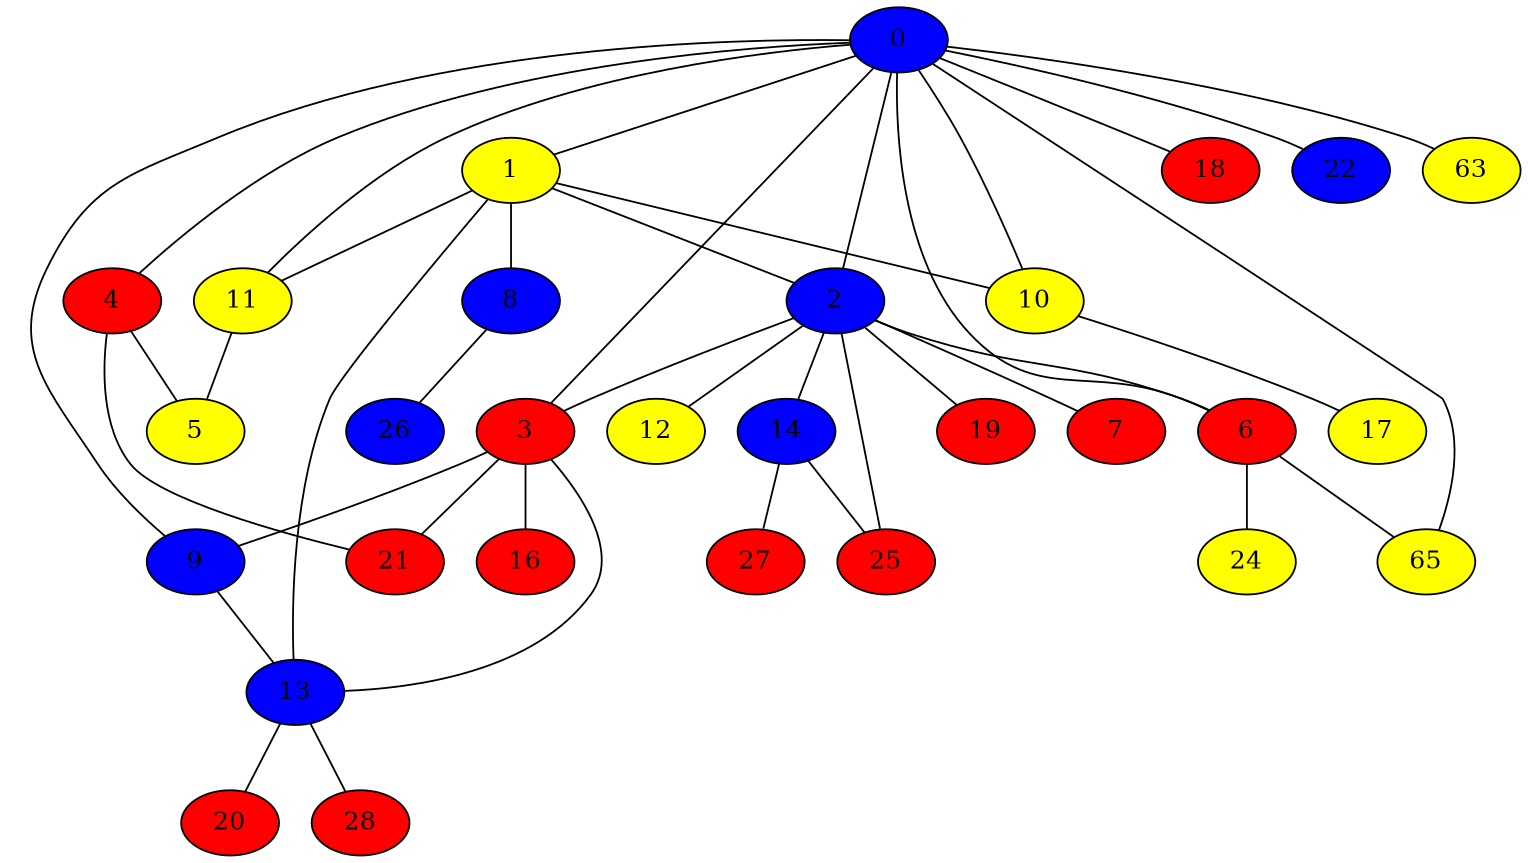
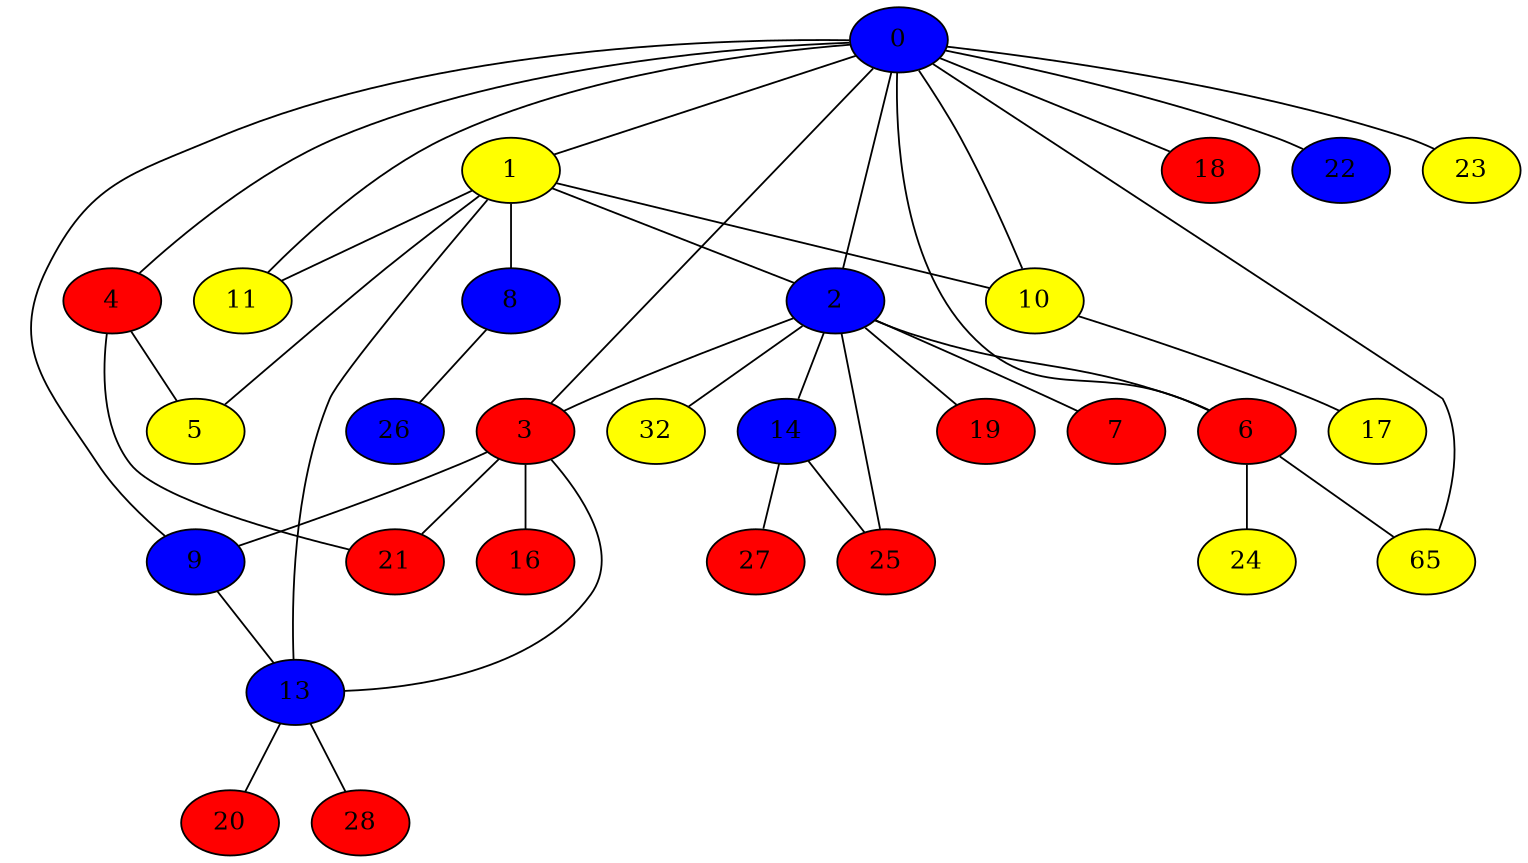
  graph {
    node [fillcolor=red style=filled]
    0 [fillcolor=blue]
    1 [fillcolor=yellow]
    2 [fillcolor=blue]
    3
    4
    6
    9 [fillcolor=blue]
    10 [fillcolor=yellow]
    11 [fillcolor=yellow]
    n10 [fillcolor=yellow label=65]
    18
    22 [fillcolor=blue]
-   23 [fillcolor=yellow label=63]
+   23 [fillcolor=yellow]
    5 [fillcolor=yellow]
    8 [fillcolor=blue]
    13 [fillcolor=blue]
    7
-   12 [fillcolor=yellow]
+   12 [fillcolor=yellow label=32]
    14 [fillcolor=blue]
    19
    25
    16
    21
    24 [fillcolor=yellow]
    17 [fillcolor=yellow]
    26 [fillcolor=blue]
    20
    28
    27
    0 -- 1
    0 -- 2
    0 -- 3
    0 -- 4
    0 -- 6
    0 -- 9
    0 -- 10
    0 -- 11
    0 -- n10
    0 -- 18
    0 -- 22
    0 -- 23
    1 -- 2
    1 -- 10
    1 -- 11
-   11 -- 5
+   1 -- 5
    1 -- 8
    1 -- 13
    2 -- 3
    2 -- 6
    2 -- 7
    2 -- 12
    2 -- 14
    2 -- 19
    2 -- 25
    3 -- 9
    3 -- 13
    3 -- 16
    3 -- 21
    4 -- 5
    4 -- 21
    6 -- n10
    6 -- 24
    9 -- 13
    10 -- 17
    8 -- 26
    13 -- 20
    13 -- 28
    14 -- 25
    14 -- 27
  }
